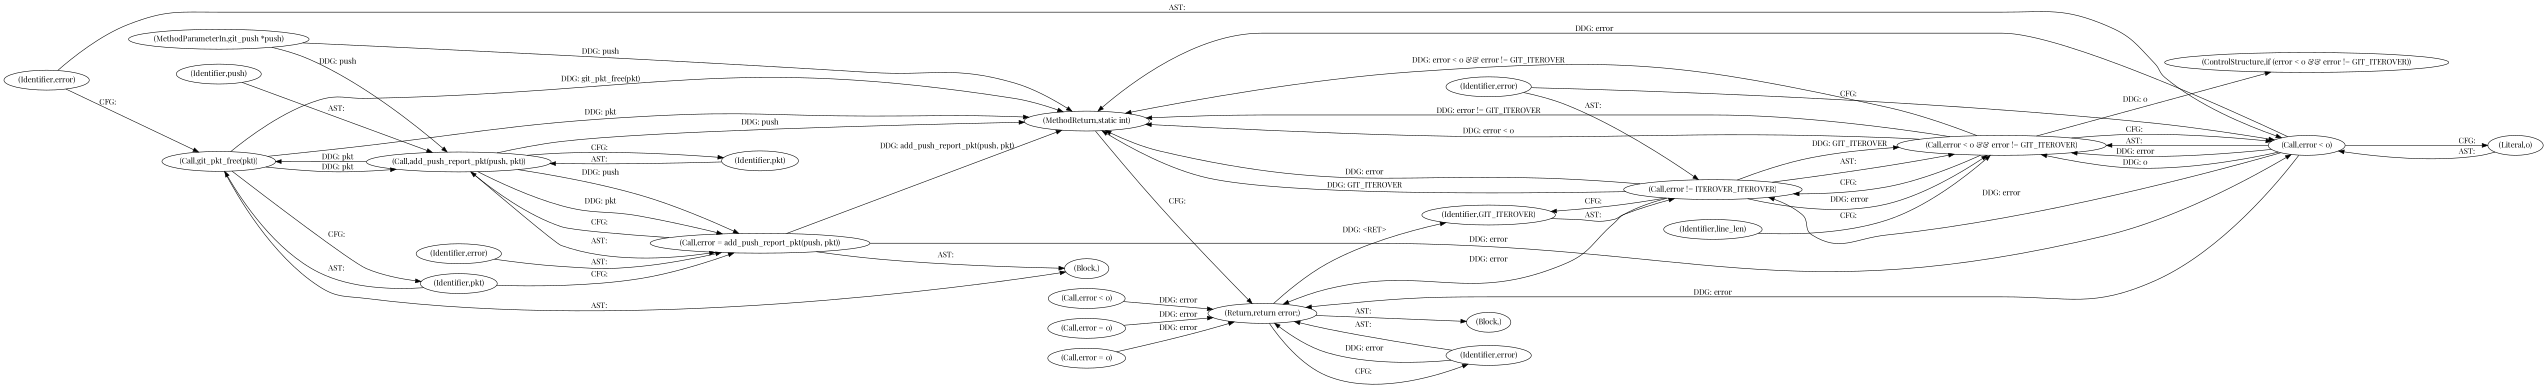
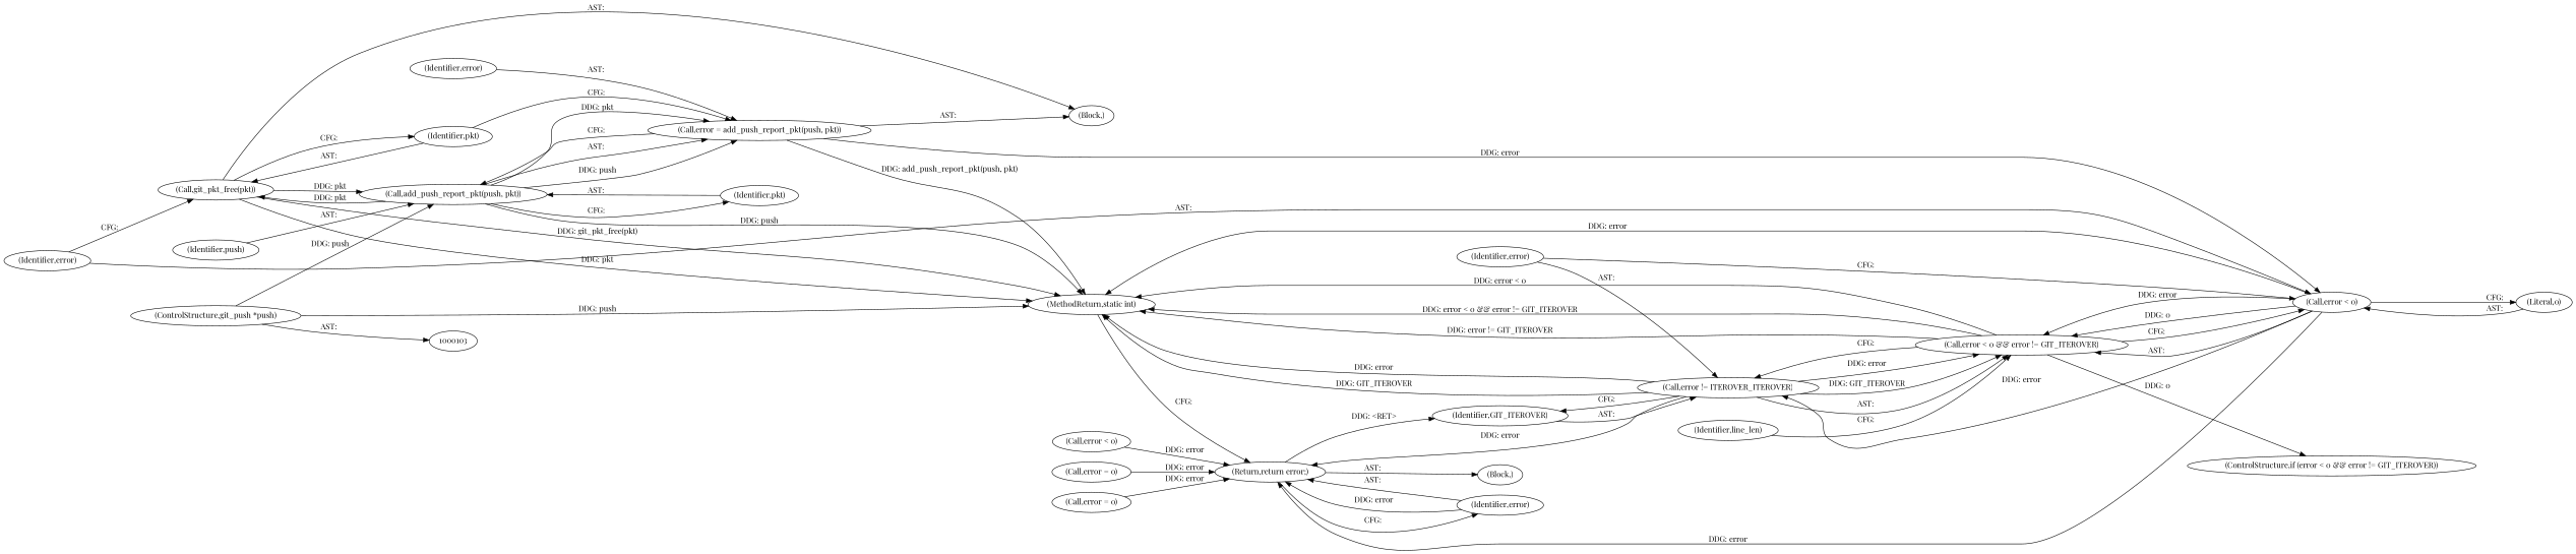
  digraph {
    fontname="Playfair Display"
    rankdir=LR
    node [fontname="Playfair Display"]
    edge [fontname="Playfair Display"]
    n1 [label="(Call,git_pkt_free(pkt))"]
    n2 [label="(Call,add_push_report_pkt(push, pkt))"]
    n3 [label="(Block,)"]
    n4 [label="(Identifier,pkt)"]
    n5 [label="(MethodReturn,static int)"]
    n6 [label="(Call,error = add_push_report_pkt(push, pkt))"]
    n7 [label="(Identifier,pkt)"]
    n8 [label="(Return,return error;)"]
    n9 [label="(Call,error < 0)"]
-   n10 [label="(MethodParameterIn,git_push *push)"]
+   n10 [label="(ControlStructure,git_push *push)"]
+   1000103
    n12 [label="(Call,error < 0 && error != GIT_ITEROVER)"]
    n13 [label="(Call,error != ITEROVER_ITEROVER)"]
    n14 [label="(Literal,0)"]
    n15 [label="(ControlStructure,if (error < 0 && error != GIT_ITEROVER))"]
    n16 [label="(Identifier,GIT_ITEROVER)"]
    n17 [label="(Block,)"]
    n18 [label="(Identifier,error)"]
    n19 [label="(Identifier,error)"]
    n20 [label="(Call,error = 0)"]
    n21 [label="(Call,error = 0)"]
    n22 [label="(Identifier,error)"]
    n23 [label="(Identifier,error)"]
    n24 [label="(Identifier,line_len)"]
    n25 [label="(Call,error < 0)"]
    n26 [label="(Identifier,push)"]
    n1 -> n2 [label="DDG: pkt"]
    n1 -> n3 [label="AST: "]
    n1 -> n4 [label="CFG: "]
    n1 -> n5 [label="DDG: git_pkt_free(pkt)"]
    n1 -> n5 [label="DDG: pkt"]
    n2 -> n1 [label="DDG: pkt"]
    n2 -> n5 [label="DDG: push"]
    n2 -> n6 [label="AST: "]
    n2 -> n6 [label="DDG: push"]
    n2 -> n6 [label="DDG: pkt"]
    n2 -> n7 [label="CFG: "]
    n4 -> n1 [label="AST: "]
    n4 -> n6 [label="CFG: "]
    n5 -> n8 [label="CFG: "]
    n6 -> n2 [label="CFG: "]
    n6 -> n3 [label="AST: "]
    n6 -> n5 [label="DDG: add_push_report_pkt(push, pkt)"]
    n6 -> n9 [label="DDG: error"]
    n7 -> n2 [label="AST: "]
    n8 -> n16 [label="DDG: <RET>"]
    n8 -> n17 [label="AST: "]
    n8 -> n18 [label="CFG: "]
    n9 -> n5 [label="DDG: error"]
    n9 -> n8 [label="DDG: error"]
    n9 -> n12 [label="AST: "]
    n9 -> n12 [label="DDG: error"]
    n9 -> n12 [label="DDG: 0"]
    n9 -> n13 [label="DDG: error"]
    n9 -> n14 [label="CFG: "]
    n10 -> n2 [label="DDG: push"]
    n10 -> n5 [label="DDG: push"]
+   n10 -> 1000103 [label="AST: "]
    n12 -> n5 [label="DDG: error < 0"]
    n12 -> n5 [label="DDG: error < 0 && error != GIT_ITEROVER"]
    n12 -> n5 [label="DDG: error != GIT_ITEROVER"]
    n12 -> n9 [label="CFG: "]
    n12 -> n13 [label="CFG: "]
    n12 -> n15 [label="DDG: 0"]
    n13 -> n5 [label="DDG: error"]
    n13 -> n5 [label="DDG: GIT_ITEROVER"]
    n13 -> n8 [label="DDG: error"]
    n13 -> n12 [label="AST: "]
    n13 -> n12 [label="DDG: error"]
    n13 -> n12 [label="DDG: GIT_ITEROVER"]
    n13 -> n16 [label="CFG: "]
    n14 -> n9 [label="AST: "]
    n16 -> n13 [label="AST: "]
    n18 -> n8 [label="AST: "]
    n18 -> n8 [label="DDG: error"]
    n19 -> n9 [label="CFG: "]
    n19 -> n13 [label="AST: "]
    n20 -> n8 [label="DDG: error"]
    n21 -> n8 [label="DDG: error"]
    n22 -> n1 [label="CFG: "]
    n22 -> n9 [label="AST: "]
    n23 -> n6 [label="AST: "]
    n24 -> n12 [label="CFG: "]
    n25 -> n8 [label="DDG: error"]
    n26 -> n2 [label="AST: "]
  }
